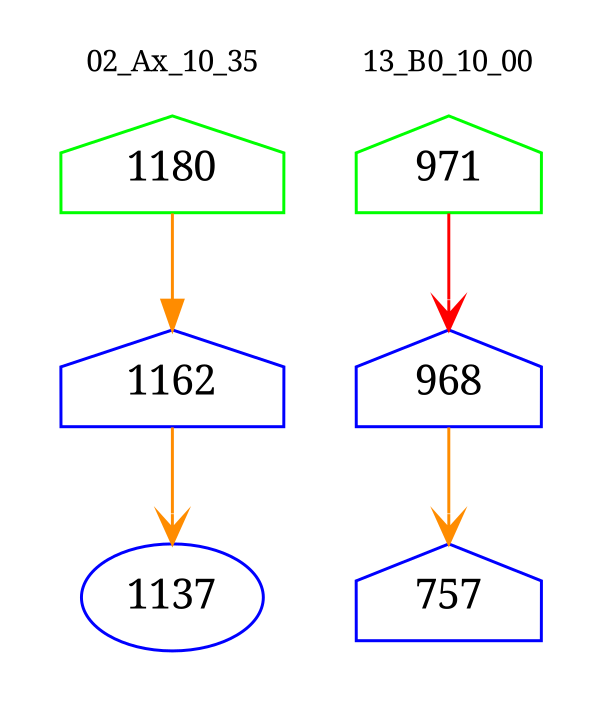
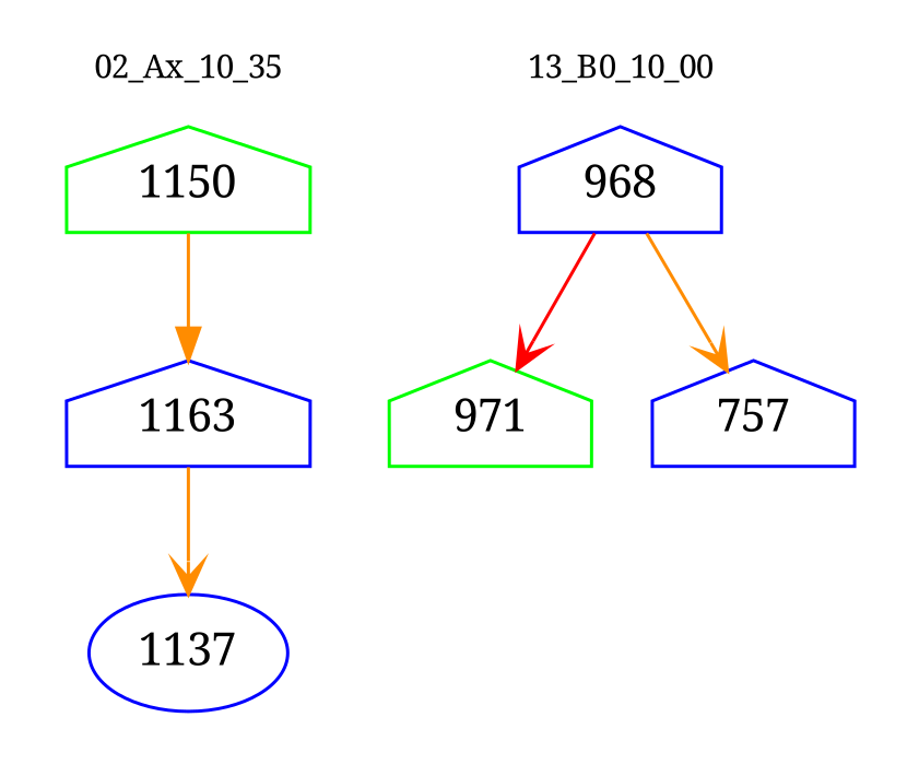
  digraph {
    fontname="Noto Serif"
    node [color=blue fontname="Noto Serif" shape=house]
    edge [arrowhead=vee color=darkorange fontname="Noto Serif"]
-   n1 [color=green label=1180]
-   n2 [label=1162]
+   n1 [color=green label=1150]
+   n2 [label=1163]
    n3 [label=1137 shape=ellipse]
    n4 [color=green label=971]
    n5 [label=968]
    n6 [label=757]
    subgraph cluster_1 {
      color=white
      fontsize=10
      label="02_Ax_10_35"
      n1
      n2
      n3
    }
    subgraph cluster_2 {
      color=white
      fontsize=10
      label="13_B0_10_00"
      n4
      n5
      n6
    }
    n1 -> n2 [arrowhead=normal]
    n2 -> n3
-   n4 -> n5 [color=red]
+   n5 -> n4 [color=red]
    n5 -> n6
  }
